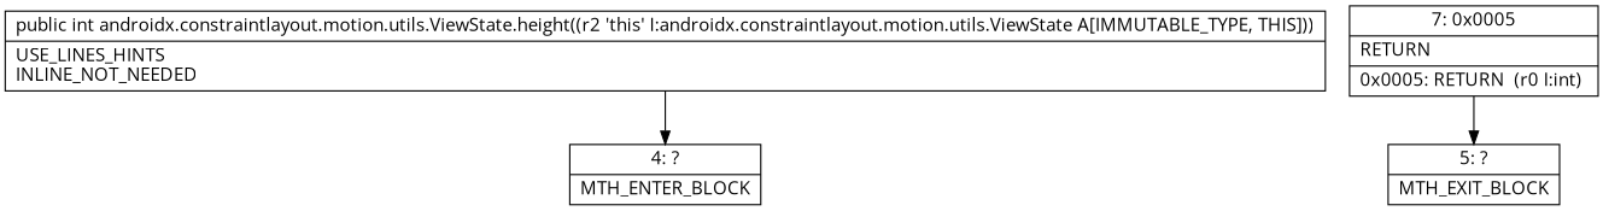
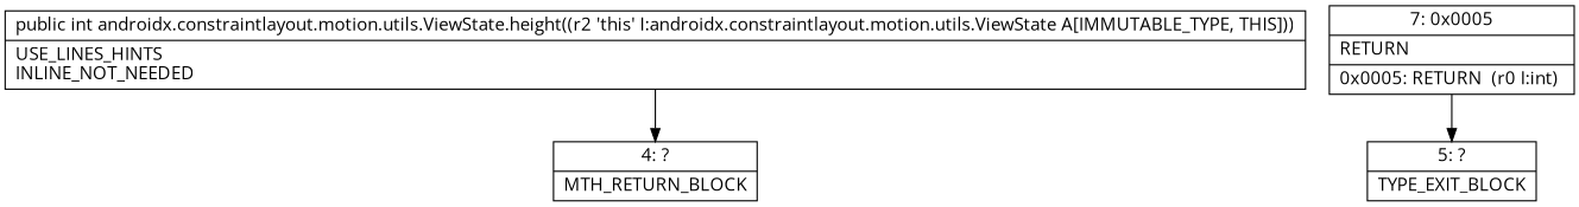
  digraph {
    fontname="Open Sans"
    node [fontname="Open Sans" shape=record]
    edge [fontname="Open Sans"]
-   n1 [label="{4\:\ ?|MTH_ENTER_BLOCK\l}"]
+   n1 [label="{4\:\ ?|MTH_RETURN_BLOCK\l}"]
    n2 [label="{7\:\ 0x0005|RETURN\l|0x0005: RETURN  (r0 I:int) \l}"]
-   n3 [label="{5\:\ ?|MTH_EXIT_BLOCK\l}"]
+   n3 [label="{5\:\ ?|TYPE_EXIT_BLOCK\l}"]
    n4 [label="{public int androidx.constraintlayout.motion.utils.ViewState.height((r2 'this' I:androidx.constraintlayout.motion.utils.ViewState A[IMMUTABLE_TYPE, THIS]))  | USE_LINES_HINTS\lINLINE_NOT_NEEDED\l}"]
    n2 -> n3
    n4 -> n1
  }
